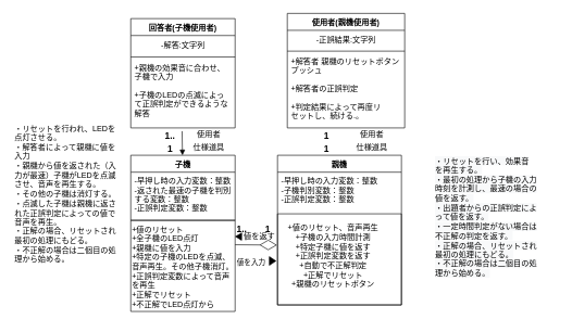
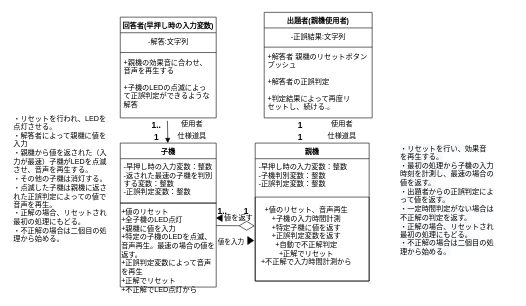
  <mxCell id="0" />
  <mxCell id="1" parent="0" />
- <mxCell id="2" value="回答者(子機使用者)" style="swimlane;fontStyle=1;align=center;verticalAlign=top;childLayout=stackLayout;horizontal=1;startSize=26;horizontalStack=0;resizeParent=1;resizeParentMax=0;resizeLast=0;collapsible=1;marginBottom=0;" parent="1" vertex="1"><mxGeometry x="200" y="28" width="160" height="168" as="geometry" /></mxCell>
+ <mxCell id="2" value="回答者(早押し時の入力変数)" style="swimlane;fontStyle=1;align=center;verticalAlign=top;childLayout=stackLayout;horizontal=1;startSize=26;horizontalStack=0;resizeParent=1;resizeParentMax=0;resizeLast=0;collapsible=1;marginBottom=0;" parent="1" vertex="1"><mxGeometry x="200" y="28" width="160" height="168" as="geometry" /></mxCell>
  <mxCell id="3" value="-解答:文字列" style="text;html=1;align=center;verticalAlign=middle;resizable=0;points=[];autosize=1;strokeColor=none;fillColor=none;" parent="2" vertex="1"><mxGeometry y="26" width="160" height="30" as="geometry" /></mxCell>
  <mxCell id="4" value="" style="line;strokeWidth=1;fillColor=none;align=left;verticalAlign=middle;spacingTop=-1;spacingLeft=3;spacingRight=3;rotatable=0;labelPosition=right;points=[];portConstraint=eastwest;strokeColor=inherit;" parent="2" vertex="1"><mxGeometry y="56" width="160" height="6" as="geometry" /></mxCell>
- <mxCell id="5" value="+親機の効果音に合わせ、&#10;子機で入力&#10;&#10;+子機のLEDの点滅によっ&#10;て正誤判定ができるような&#10;解答" style="text;strokeColor=none;fillColor=none;align=left;verticalAlign=top;spacingLeft=4;spacingRight=4;overflow=hidden;rotatable=0;points=[[0,0.5],[1,0.5]];portConstraint=eastwest;" parent="2" vertex="1"><mxGeometry y="62" width="160" height="106" as="geometry" /></mxCell>
+ <mxCell id="5" value="+親機の効果音に合わせ、&#10;音声を再生する&#10;&#10;+子機のLEDの点滅によっ&#10;て正誤判定ができるような&#10;解答" style="text;strokeColor=none;fillColor=none;align=left;verticalAlign=top;spacingLeft=4;spacingRight=4;overflow=hidden;rotatable=0;points=[[0,0.5],[1,0.5]];portConstraint=eastwest;" parent="2" vertex="1"><mxGeometry y="62" width="160" height="106" as="geometry" /></mxCell>
  <mxCell id="6" value="子機" style="swimlane;fontStyle=1;align=center;verticalAlign=top;childLayout=stackLayout;horizontal=1;startSize=26;horizontalStack=0;resizeParent=1;resizeParentMax=0;resizeLast=0;collapsible=1;marginBottom=0;" parent="1" vertex="1"><mxGeometry x="200" y="238" width="160" height="100" as="geometry" /></mxCell>
  <mxCell id="7" value="-早押し時の入力変数：整数&#10;-返された最速の子機を判別&#10;する変数：整数&#10;-正誤判定変数：整数" style="text;strokeColor=none;fillColor=none;align=left;verticalAlign=top;spacingLeft=4;spacingRight=4;overflow=hidden;rotatable=0;points=[[0,0.5],[1,0.5]];portConstraint=eastwest;" parent="6" vertex="1"><mxGeometry y="26" width="160" height="74" as="geometry" /></mxCell>
  <mxCell id="8" value="" style="line;strokeWidth=1;fillColor=none;align=left;verticalAlign=middle;spacingTop=-1;spacingLeft=3;spacingRight=3;rotatable=0;labelPosition=right;points=[];portConstraint=eastwest;strokeColor=inherit;" parent="6" vertex="1"><mxGeometry y="100" width="160" as="geometry" /></mxCell>
- <mxCell id="9" value="使用者(親機使用者)" style="swimlane;fontStyle=1;align=center;verticalAlign=top;childLayout=stackLayout;horizontal=1;startSize=26;horizontalStack=0;resizeParent=1;resizeParentMax=0;resizeLast=0;collapsible=1;marginBottom=0;" parent="1" vertex="1"><mxGeometry x="440" y="20" width="180" height="176" as="geometry" /></mxCell>
+ <mxCell id="9" value="出題者(親機使用者)" style="swimlane;fontStyle=1;align=center;verticalAlign=top;childLayout=stackLayout;horizontal=1;startSize=26;horizontalStack=0;resizeParent=1;resizeParentMax=0;resizeLast=0;collapsible=1;marginBottom=0;" parent="1" vertex="1"><mxGeometry x="440" y="20" width="180" height="176" as="geometry" /></mxCell>
  <mxCell id="10" value="-正誤結果:文字列" style="text;html=1;align=center;verticalAlign=middle;resizable=0;points=[];autosize=1;strokeColor=none;fillColor=none;" parent="9" vertex="1"><mxGeometry y="26" width="180" height="30" as="geometry" /></mxCell>
  <mxCell id="11" value="" style="line;strokeWidth=1;fillColor=none;align=left;verticalAlign=middle;spacingTop=-1;spacingLeft=3;spacingRight=3;rotatable=0;labelPosition=right;points=[];portConstraint=eastwest;strokeColor=inherit;" parent="9" vertex="1"><mxGeometry y="56" width="180" height="4" as="geometry" /></mxCell>
  <mxCell id="12" value="+解答者 親機のリセットボタン&#10;プッシュ&#10;&#10;+解答者の正誤判定&#10;&#10;+判定結果によって再度リ&#10;セットし、続ける.。" style="text;strokeColor=none;fillColor=none;align=left;verticalAlign=top;spacingLeft=4;spacingRight=4;overflow=hidden;rotatable=0;points=[[0,0.5],[1,0.5]];portConstraint=eastwest;" parent="9" vertex="1"><mxGeometry y="60" width="180" height="116" as="geometry" /></mxCell>
  <mxCell id="13" value="・リセットを行われ、LEDを&lt;br style=&quot;padding: 0px; margin: 0px;&quot;&gt;点灯させる。&lt;br style=&quot;padding: 0px; margin: 0px;&quot;&gt;・解答者によって親機に値を&lt;br style=&quot;padding: 0px; margin: 0px;&quot;&gt;入力&lt;br style=&quot;padding: 0px; margin: 0px;&quot;&gt;・親機から値を返された（入&lt;br style=&quot;padding: 0px; margin: 0px;&quot;&gt;力が最速）子機がLEDを点滅&lt;br style=&quot;padding: 0px; margin: 0px;&quot;&gt;させ、音声を再生する。&lt;br style=&quot;padding: 0px; margin: 0px;&quot;&gt;・その他の子機は消灯する。&lt;br style=&quot;padding: 0px; margin: 0px;&quot;&gt;・点滅した子機は親機に返さ&lt;br style=&quot;padding: 0px; margin: 0px;&quot;&gt;れた正誤判定によっての値で&lt;br style=&quot;padding: 0px; margin: 0px;&quot;&gt;音声を再生。&lt;br style=&quot;padding: 0px; margin: 0px;&quot;&gt;・正解の場合、リセットされ&lt;br style=&quot;padding: 0px; margin: 0px;&quot;&gt;最初の処理にもどる。&lt;br style=&quot;padding: 0px; margin: 0px;&quot;&gt;・不正解の場合は二個目の処&lt;br style=&quot;padding: 0px; margin: 0px;&quot;&gt;理から始める。&lt;div style=&quot;padding: 0px; margin: 0px;&quot;&gt;&lt;br style=&quot;padding: 0px; margin: 0px; color: rgb(0, 0, 0); font-family: Helvetica; font-size: 12px; font-style: normal; font-variant-ligatures: normal; font-variant-caps: normal; font-weight: 400; letter-spacing: normal; orphans: 2; text-align: left; text-indent: 0px; text-transform: none; widows: 2; word-spacing: 0px; -webkit-text-stroke-width: 0px; background-color: rgb(248, 249, 250); text-decoration-thickness: initial; text-decoration-style: initial; text-decoration-color: initial;&quot;&gt;&#10;&#10;&lt;/div&gt;" style="text;whiteSpace=wrap;html=1;" parent="1" vertex="1"><mxGeometry x="20" y="183" width="190" height="280" as="geometry" /></mxCell>
  <mxCell id="14" value="&lt;span style=&quot;color: rgb(0, 0, 0); font-family: Helvetica; font-size: 12px; font-style: normal; font-variant-ligatures: normal; font-variant-caps: normal; font-weight: 400; letter-spacing: normal; orphans: 2; text-align: left; text-indent: 0px; text-transform: none; widows: 2; word-spacing: 0px; -webkit-text-stroke-width: 0px; background-color: rgb(248, 249, 250); text-decoration-thickness: initial; text-decoration-style: initial; text-decoration-color: initial; float: none; display: inline !important;&quot;&gt;・リセットを行い、効果音&lt;/span&gt;&lt;br style=&quot;padding: 0px; margin: 0px; color: rgb(0, 0, 0); font-family: Helvetica; font-size: 12px; font-style: normal; font-variant-ligatures: normal; font-variant-caps: normal; font-weight: 400; letter-spacing: normal; orphans: 2; text-align: left; text-indent: 0px; text-transform: none; widows: 2; word-spacing: 0px; -webkit-text-stroke-width: 0px; background-color: rgb(248, 249, 250); text-decoration-thickness: initial; text-decoration-style: initial; text-decoration-color: initial;&quot;&gt;&lt;span style=&quot;color: rgb(0, 0, 0); font-family: Helvetica; font-size: 12px; font-style: normal; font-variant-ligatures: normal; font-variant-caps: normal; font-weight: 400; letter-spacing: normal; orphans: 2; text-align: left; text-indent: 0px; text-transform: none; widows: 2; word-spacing: 0px; -webkit-text-stroke-width: 0px; background-color: rgb(248, 249, 250); text-decoration-thickness: initial; text-decoration-style: initial; text-decoration-color: initial; float: none; display: inline !important;&quot;&gt;を再生する。&lt;/span&gt;&lt;br style=&quot;padding: 0px; margin: 0px; color: rgb(0, 0, 0); font-family: Helvetica; font-size: 12px; font-style: normal; font-variant-ligatures: normal; font-variant-caps: normal; font-weight: 400; letter-spacing: normal; orphans: 2; text-align: left; text-indent: 0px; text-transform: none; widows: 2; word-spacing: 0px; -webkit-text-stroke-width: 0px; background-color: rgb(248, 249, 250); text-decoration-thickness: initial; text-decoration-style: initial; text-decoration-color: initial;&quot;&gt;&lt;span style=&quot;color: rgb(0, 0, 0); font-family: Helvetica; font-size: 12px; font-style: normal; font-variant-ligatures: normal; font-variant-caps: normal; font-weight: 400; letter-spacing: normal; orphans: 2; text-align: left; text-indent: 0px; text-transform: none; widows: 2; word-spacing: 0px; -webkit-text-stroke-width: 0px; background-color: rgb(248, 249, 250); text-decoration-thickness: initial; text-decoration-style: initial; text-decoration-color: initial; float: none; display: inline !important;&quot;&gt;・最初の処理から子機の入力&lt;/span&gt;&lt;br style=&quot;padding: 0px; margin: 0px; color: rgb(0, 0, 0); font-family: Helvetica; font-size: 12px; font-style: normal; font-variant-ligatures: normal; font-variant-caps: normal; font-weight: 400; letter-spacing: normal; orphans: 2; text-align: left; text-indent: 0px; text-transform: none; widows: 2; word-spacing: 0px; -webkit-text-stroke-width: 0px; background-color: rgb(248, 249, 250); text-decoration-thickness: initial; text-decoration-style: initial; text-decoration-color: initial;&quot;&gt;&lt;span style=&quot;color: rgb(0, 0, 0); font-family: Helvetica; font-size: 12px; font-style: normal; font-variant-ligatures: normal; font-variant-caps: normal; font-weight: 400; letter-spacing: normal; orphans: 2; text-align: left; text-indent: 0px; text-transform: none; widows: 2; word-spacing: 0px; -webkit-text-stroke-width: 0px; background-color: rgb(248, 249, 250); text-decoration-thickness: initial; text-decoration-style: initial; text-decoration-color: initial; float: none; display: inline !important;&quot;&gt;時刻を計測し、最速の場合の&lt;/span&gt;&lt;br style=&quot;padding: 0px; margin: 0px; color: rgb(0, 0, 0); font-family: Helvetica; font-size: 12px; font-style: normal; font-variant-ligatures: normal; font-variant-caps: normal; font-weight: 400; letter-spacing: normal; orphans: 2; text-align: left; text-indent: 0px; text-transform: none; widows: 2; word-spacing: 0px; -webkit-text-stroke-width: 0px; background-color: rgb(248, 249, 250); text-decoration-thickness: initial; text-decoration-style: initial; text-decoration-color: initial;&quot;&gt;&lt;span style=&quot;color: rgb(0, 0, 0); font-family: Helvetica; font-size: 12px; font-style: normal; font-variant-ligatures: normal; font-variant-caps: normal; font-weight: 400; letter-spacing: normal; orphans: 2; text-align: left; text-indent: 0px; text-transform: none; widows: 2; word-spacing: 0px; -webkit-text-stroke-width: 0px; background-color: rgb(248, 249, 250); text-decoration-thickness: initial; text-decoration-style: initial; text-decoration-color: initial; float: none; display: inline !important;&quot;&gt;値を返す。&lt;/span&gt;&lt;br style=&quot;padding: 0px; margin: 0px; color: rgb(0, 0, 0); font-family: Helvetica; font-size: 12px; font-style: normal; font-variant-ligatures: normal; font-variant-caps: normal; font-weight: 400; letter-spacing: normal; orphans: 2; text-align: left; text-indent: 0px; text-transform: none; widows: 2; word-spacing: 0px; -webkit-text-stroke-width: 0px; background-color: rgb(248, 249, 250); text-decoration-thickness: initial; text-decoration-style: initial; text-decoration-color: initial;&quot;&gt;&lt;span style=&quot;color: rgb(0, 0, 0); font-family: Helvetica; font-size: 12px; font-style: normal; font-variant-ligatures: normal; font-variant-caps: normal; font-weight: 400; letter-spacing: normal; orphans: 2; text-align: left; text-indent: 0px; text-transform: none; widows: 2; word-spacing: 0px; -webkit-text-stroke-width: 0px; background-color: rgb(248, 249, 250); text-decoration-thickness: initial; text-decoration-style: initial; text-decoration-color: initial; float: none; display: inline !important;&quot;&gt;・出題者からの正誤判定によ&lt;/span&gt;&lt;br style=&quot;padding: 0px; margin: 0px; color: rgb(0, 0, 0); font-family: Helvetica; font-size: 12px; font-style: normal; font-variant-ligatures: normal; font-variant-caps: normal; font-weight: 400; letter-spacing: normal; orphans: 2; text-align: left; text-indent: 0px; text-transform: none; widows: 2; word-spacing: 0px; -webkit-text-stroke-width: 0px; background-color: rgb(248, 249, 250); text-decoration-thickness: initial; text-decoration-style: initial; text-decoration-color: initial;&quot;&gt;&lt;span style=&quot;color: rgb(0, 0, 0); font-family: Helvetica; font-size: 12px; font-style: normal; font-variant-ligatures: normal; font-variant-caps: normal; font-weight: 400; letter-spacing: normal; orphans: 2; text-align: left; text-indent: 0px; text-transform: none; widows: 2; word-spacing: 0px; -webkit-text-stroke-width: 0px; background-color: rgb(248, 249, 250); text-decoration-thickness: initial; text-decoration-style: initial; text-decoration-color: initial; float: none; display: inline !important;&quot;&gt;って値を返す。&lt;/span&gt;&lt;br style=&quot;padding: 0px; margin: 0px; color: rgb(0, 0, 0); font-family: Helvetica; font-size: 12px; font-style: normal; font-variant-ligatures: normal; font-variant-caps: normal; font-weight: 400; letter-spacing: normal; orphans: 2; text-align: left; text-indent: 0px; text-transform: none; widows: 2; word-spacing: 0px; -webkit-text-stroke-width: 0px; background-color: rgb(248, 249, 250); text-decoration-thickness: initial; text-decoration-style: initial; text-decoration-color: initial;&quot;&gt;&lt;span style=&quot;color: rgb(0, 0, 0); font-family: Helvetica; font-size: 12px; font-style: normal; font-variant-ligatures: normal; font-variant-caps: normal; font-weight: 400; letter-spacing: normal; orphans: 2; text-align: left; text-indent: 0px; text-transform: none; widows: 2; word-spacing: 0px; -webkit-text-stroke-width: 0px; background-color: rgb(248, 249, 250); text-decoration-thickness: initial; text-decoration-style: initial; text-decoration-color: initial; float: none; display: inline !important;&quot;&gt;・一定時間判定がない場合は&lt;/span&gt;&lt;br style=&quot;padding: 0px; margin: 0px; color: rgb(0, 0, 0); font-family: Helvetica; font-size: 12px; font-style: normal; font-variant-ligatures: normal; font-variant-caps: normal; font-weight: 400; letter-spacing: normal; orphans: 2; text-align: left; text-indent: 0px; text-transform: none; widows: 2; word-spacing: 0px; -webkit-text-stroke-width: 0px; background-color: rgb(248, 249, 250); text-decoration-thickness: initial; text-decoration-style: initial; text-decoration-color: initial;&quot;&gt;&lt;span style=&quot;color: rgb(0, 0, 0); font-family: Helvetica; font-size: 12px; font-style: normal; font-variant-ligatures: normal; font-variant-caps: normal; font-weight: 400; letter-spacing: normal; orphans: 2; text-align: left; text-indent: 0px; text-transform: none; widows: 2; word-spacing: 0px; -webkit-text-stroke-width: 0px; background-color: rgb(248, 249, 250); text-decoration-thickness: initial; text-decoration-style: initial; text-decoration-color: initial; float: none; display: inline !important;&quot;&gt;不正解の判定を返す。&lt;/span&gt;&lt;br style=&quot;padding: 0px; margin: 0px; color: rgb(0, 0, 0); font-family: Helvetica; font-size: 12px; font-style: normal; font-variant-ligatures: normal; font-variant-caps: normal; font-weight: 400; letter-spacing: normal; orphans: 2; text-align: left; text-indent: 0px; text-transform: none; widows: 2; word-spacing: 0px; -webkit-text-stroke-width: 0px; background-color: rgb(248, 249, 250); text-decoration-thickness: initial; text-decoration-style: initial; text-decoration-color: initial;&quot;&gt;&lt;span style=&quot;color: rgb(0, 0, 0); font-family: Helvetica; font-size: 12px; font-style: normal; font-variant-ligatures: normal; font-variant-caps: normal; font-weight: 400; letter-spacing: normal; orphans: 2; text-align: left; text-indent: 0px; text-transform: none; widows: 2; word-spacing: 0px; -webkit-text-stroke-width: 0px; background-color: rgb(248, 249, 250); text-decoration-thickness: initial; text-decoration-style: initial; text-decoration-color: initial; float: none; display: inline !important;&quot;&gt;・正解の場合、リセットされ&lt;/span&gt;&lt;br style=&quot;padding: 0px; margin: 0px; color: rgb(0, 0, 0); font-family: Helvetica; font-size: 12px; font-style: normal; font-variant-ligatures: normal; font-variant-caps: normal; font-weight: 400; letter-spacing: normal; orphans: 2; text-align: left; text-indent: 0px; text-transform: none; widows: 2; word-spacing: 0px; -webkit-text-stroke-width: 0px; background-color: rgb(248, 249, 250); text-decoration-thickness: initial; text-decoration-style: initial; text-decoration-color: initial;&quot;&gt;&lt;span style=&quot;color: rgb(0, 0, 0); font-family: Helvetica; font-size: 12px; font-style: normal; font-variant-ligatures: normal; font-variant-caps: normal; font-weight: 400; letter-spacing: normal; orphans: 2; text-align: left; text-indent: 0px; text-transform: none; widows: 2; word-spacing: 0px; -webkit-text-stroke-width: 0px; background-color: rgb(248, 249, 250); text-decoration-thickness: initial; text-decoration-style: initial; text-decoration-color: initial; float: none; display: inline !important;&quot;&gt;最初の処理にもどる。&lt;/span&gt;&lt;br style=&quot;padding: 0px; margin: 0px; color: rgb(0, 0, 0); font-family: Helvetica; font-size: 12px; font-style: normal; font-variant-ligatures: normal; font-variant-caps: normal; font-weight: 400; letter-spacing: normal; orphans: 2; text-align: left; text-indent: 0px; text-transform: none; widows: 2; word-spacing: 0px; -webkit-text-stroke-width: 0px; background-color: rgb(248, 249, 250); text-decoration-thickness: initial; text-decoration-style: initial; text-decoration-color: initial;&quot;&gt;&lt;span style=&quot;color: rgb(0, 0, 0); font-family: Helvetica; font-size: 12px; font-style: normal; font-variant-ligatures: normal; font-variant-caps: normal; font-weight: 400; letter-spacing: normal; orphans: 2; text-align: left; text-indent: 0px; text-transform: none; widows: 2; word-spacing: 0px; -webkit-text-stroke-width: 0px; background-color: rgb(248, 249, 250); text-decoration-thickness: initial; text-decoration-style: initial; text-decoration-color: initial; float: none; display: inline !important;&quot;&gt;・不正解の場合は二個目の処&lt;/span&gt;&lt;br style=&quot;padding: 0px; margin: 0px; color: rgb(0, 0, 0); font-family: Helvetica; font-size: 12px; font-style: normal; font-variant-ligatures: normal; font-variant-caps: normal; font-weight: 400; letter-spacing: normal; orphans: 2; text-align: left; text-indent: 0px; text-transform: none; widows: 2; word-spacing: 0px; -webkit-text-stroke-width: 0px; background-color: rgb(248, 249, 250); text-decoration-thickness: initial; text-decoration-style: initial; text-decoration-color: initial;&quot;&gt;&lt;span style=&quot;color: rgb(0, 0, 0); font-family: Helvetica; font-size: 12px; font-style: normal; font-variant-ligatures: normal; font-variant-caps: normal; font-weight: 400; letter-spacing: normal; orphans: 2; text-align: left; text-indent: 0px; text-transform: none; widows: 2; word-spacing: 0px; -webkit-text-stroke-width: 0px; background-color: rgb(248, 249, 250); text-decoration-thickness: initial; text-decoration-style: initial; text-decoration-color: initial; float: none; display: inline !important;&quot;&gt;理から始める。&lt;/span&gt;" style="text;whiteSpace=wrap;html=1;" parent="1" vertex="1"><mxGeometry x="665" y="233" width="190" height="210" as="geometry" /></mxCell>
  <mxCell id="15" value="" style="swimlane;startSize=0;" parent="1" vertex="1"><mxGeometry x="200" y="338" width="160" height="140" as="geometry"><mxRectangle x="160" y="460" width="50" height="40" as="alternateBounds" /></mxGeometry></mxCell>
- <mxCell id="16" value="+値のリセット&lt;br&gt;+全子機のLED点灯&lt;br&gt;+親機に値を入力&lt;br&gt;+特定の子機のLEDを点滅、音声再生。その他子機消灯。&lt;br&gt;+正誤判定変数によって音声を再生&lt;br&gt;+正解でリセット&lt;br&gt;+不正解でLED点灯から" style="text;whiteSpace=wrap;html=1;" parent="15" vertex="1"><mxGeometry width="160" height="150" as="geometry" /></mxCell>
+ <mxCell id="16" value="+値のリセット&lt;br&gt;+全子機のLED点灯&lt;br&gt;+親機に値を入力&lt;br&gt;+特定の子機のLEDを点滅、音声再生。最速の場合の値を返す。&lt;br&gt;+正誤判定変数によって音声を再生&lt;br&gt;+正解でリセット&lt;br&gt;+不正解でLED点灯から" style="text;whiteSpace=wrap;html=1;" parent="15" vertex="1"><mxGeometry width="160" height="150" as="geometry" /></mxCell>
  <mxCell id="17" value="使用者" style="text;html=1;strokeColor=none;fillColor=none;align=center;verticalAlign=middle;whiteSpace=wrap;rounded=0;" parent="1" vertex="1"><mxGeometry x="290" y="196" width="60" height="20" as="geometry" /></mxCell>
  <mxCell id="18" value="仕様道具" style="text;html=1;strokeColor=none;fillColor=none;align=center;verticalAlign=middle;whiteSpace=wrap;rounded=0;" parent="1" vertex="1"><mxGeometry x="290" y="216" width="60" height="20" as="geometry" /></mxCell>
  <mxCell id="19" value="使用者" style="text;html=1;strokeColor=none;fillColor=none;align=center;verticalAlign=middle;whiteSpace=wrap;rounded=0;" parent="1" vertex="1"><mxGeometry x="540" y="196" width="60" height="20" as="geometry" /></mxCell>
  <mxCell id="20" value="仕様道具" style="text;html=1;strokeColor=none;fillColor=none;align=center;verticalAlign=middle;whiteSpace=wrap;rounded=0;" parent="1" vertex="1"><mxGeometry x="540" y="216" width="60" height="20" as="geometry" /></mxCell>
  <mxCell id="21" value="親機" style="swimlane;fontStyle=1;align=center;verticalAlign=top;childLayout=stackLayout;horizontal=1;startSize=26;horizontalStack=0;resizeParent=1;resizeParentMax=0;resizeLast=0;collapsible=1;marginBottom=0;" parent="1" vertex="1"><mxGeometry x="425" y="238" width="190" height="230" as="geometry" /></mxCell>
  <mxCell id="22" value="-早押し時の入力変数：整数&#10;-子機判別変数：整数&#10;-正誤判定変数：整数" style="text;strokeColor=none;fillColor=none;align=left;verticalAlign=top;spacingLeft=4;spacingRight=4;overflow=hidden;rotatable=0;points=[[0,0.5],[1,0.5]];portConstraint=eastwest;" parent="21" vertex="1"><mxGeometry y="26" width="190" height="64" as="geometry" /></mxCell>
  <mxCell id="23" value="" style="swimlane;startSize=0;" parent="21" vertex="1"><mxGeometry y="90" width="190" height="140" as="geometry" /></mxCell>
- <mxCell id="24" value="&lt;span style=&quot;text-align: left;&quot;&gt;+値のリセット、音声再生&lt;/span&gt;&lt;br style=&quot;border-color: var(--border-color); text-align: left;&quot;&gt;&lt;span style=&quot;text-align: left;&quot;&gt;+子機の入力時間計測&lt;/span&gt;&lt;br style=&quot;border-color: var(--border-color); text-align: left;&quot;&gt;&lt;span style=&quot;text-align: left;&quot;&gt;+特定子機に値を返す&lt;/span&gt;&lt;br style=&quot;border-color: var(--border-color); text-align: left;&quot;&gt;&lt;span style=&quot;text-align: left;&quot;&gt;+正誤判定変数を返す&lt;/span&gt;&lt;br style=&quot;border-color: var(--border-color); text-align: left;&quot;&gt;&lt;span style=&quot;text-align: left;&quot;&gt;+自動で不正解判定&lt;/span&gt;&lt;br style=&quot;border-color: var(--border-color); text-align: left;&quot;&gt;&lt;span style=&quot;text-align: left;&quot;&gt;+正解でリセット&lt;/span&gt;&lt;br style=&quot;border-color: var(--border-color); text-align: left;&quot;&gt;&lt;span style=&quot;text-align: left;&quot;&gt;+親機のリセットボタン&lt;/span&gt;" style="text;html=1;align=center;verticalAlign=middle;resizable=0;points=[];autosize=1;strokeColor=none;fillColor=none;" parent="23" vertex="1"><mxGeometry y="10" width="170" height="110" as="geometry" /></mxCell>
+ <mxCell id="24" value="&lt;span style=&quot;text-align: left;&quot;&gt;+値のリセット、音声再生&lt;/span&gt;&lt;br style=&quot;border-color: var(--border-color); text-align: left;&quot;&gt;&lt;span style=&quot;text-align: left;&quot;&gt;+子機の入力時間計測&lt;/span&gt;&lt;br style=&quot;border-color: var(--border-color); text-align: left;&quot;&gt;&lt;span style=&quot;text-align: left;&quot;&gt;+特定子機に値を返す&lt;/span&gt;&lt;br style=&quot;border-color: var(--border-color); text-align: left;&quot;&gt;&lt;span style=&quot;text-align: left;&quot;&gt;+正誤判定変数を返す&lt;/span&gt;&lt;br style=&quot;border-color: var(--border-color); text-align: left;&quot;&gt;&lt;span style=&quot;text-align: left;&quot;&gt;+自動で不正解判定&lt;/span&gt;&lt;br style=&quot;border-color: var(--border-color); text-align: left;&quot;&gt;&lt;span style=&quot;text-align: left;&quot;&gt;+正解でリセット&lt;/span&gt;&lt;br style=&quot;border-color: var(--border-color); text-align: left;&quot;&gt;&lt;span style=&quot;text-align: left;&quot;&gt;+不正解で入力時間計測から&lt;/span&gt;" style="text;html=1;align=center;verticalAlign=middle;resizable=0;points=[];autosize=1;strokeColor=none;fillColor=none;" parent="23" vertex="1"><mxGeometry y="10" width="170" height="110" as="geometry" /></mxCell>
  <mxCell id="25" value="&lt;font style=&quot;font-size: 11px;&quot;&gt;値を入力&lt;/font&gt;" style="text;html=1;strokeColor=none;fillColor=none;align=center;verticalAlign=middle;whiteSpace=wrap;rounded=0;" parent="1" vertex="1"><mxGeometry x="360" y="388" width="50" height="30" as="geometry" /></mxCell>
  <mxCell id="26" value="値を返す" style="text;html=1;strokeColor=none;fillColor=none;align=center;verticalAlign=middle;whiteSpace=wrap;rounded=0;" parent="1" vertex="1"><mxGeometry x="370" y="348" width="55" height="30" as="geometry" /></mxCell>
  <mxCell id="27" value="" style="shape=mxgraph.arrows2.wedgeArrow;html=1;bendable=0;startWidth=5.614;fillColor=strokeColor;defaultFillColor=invert;defaultGradientColor=invert;rounded=0;exitX=0;exitY=0.5;exitDx=0;exitDy=0;entryX=1.004;entryY=0.166;entryDx=0;entryDy=0;entryPerimeter=0;" parent="1" source="26" target="16" edge="1"><mxGeometry width="100" height="100" relative="1" as="geometry"><mxPoint x="320" y="248" as="sourcePoint" /><mxPoint x="350" y="363" as="targetPoint" /><Array as="points"><mxPoint x="390" y="338" /><mxPoint x="370" y="358" /></Array></mxGeometry></mxCell>
  <mxCell id="28" value="" style="shape=mxgraph.arrows2.wedgeArrow;html=1;bendable=0;startWidth=6.599;fillColor=strokeColor;defaultFillColor=invert;defaultGradientColor=invert;rounded=0;" parent="1" edge="1"><mxGeometry width="100" height="100" relative="1" as="geometry"><mxPoint x="412.5" y="400.5" as="sourcePoint" /><mxPoint x="422.5" y="400.5" as="targetPoint" /><Array as="points"><mxPoint x="430" y="378" /><mxPoint x="410" y="398" /></Array></mxGeometry></mxCell>
  <mxCell id="29" value="&lt;span style=&quot;font-size: 14px;&quot;&gt;1..&lt;/span&gt;" style="text;strokeColor=none;fillColor=none;html=1;fontSize=24;fontStyle=1;verticalAlign=middle;align=center;" parent="1" vertex="1"><mxGeometry x="250" y="196" width="20" height="17" as="geometry" /></mxCell>
  <mxCell id="30" value="&lt;span style=&quot;font-size: 14px;&quot;&gt;1&lt;/span&gt;" style="text;strokeColor=none;fillColor=none;html=1;fontSize=24;fontStyle=1;verticalAlign=middle;align=center;" parent="1" vertex="1"><mxGeometry x="250" y="217.5" width="20" height="17" as="geometry" /></mxCell>
  <mxCell id="31" value="&lt;span style=&quot;font-size: 14px;&quot;&gt;1&lt;/span&gt;" style="text;strokeColor=none;fillColor=none;html=1;fontSize=24;fontStyle=1;verticalAlign=middle;align=center;" parent="1" vertex="1"><mxGeometry x="395" y="338" width="30" height="20" as="geometry" /></mxCell>
  <mxCell id="32" value="&lt;span style=&quot;font-size: 14px;&quot;&gt;1..&lt;/span&gt;" style="text;strokeColor=none;fillColor=none;html=1;fontSize=24;fontStyle=1;verticalAlign=middle;align=center;" parent="1" vertex="1"><mxGeometry x="360" y="339.5" width="20" height="17" as="geometry" /></mxCell>
  <mxCell id="33" value="&lt;span style=&quot;font-size: 14px;&quot;&gt;1&lt;/span&gt;" style="text;strokeColor=none;fillColor=none;html=1;fontSize=24;fontStyle=1;verticalAlign=middle;align=center;" parent="1" vertex="1"><mxGeometry x="490" y="197.5" width="20" height="17" as="geometry" /></mxCell>
  <mxCell id="34" value="&lt;span style=&quot;font-size: 14px;&quot;&gt;1&lt;/span&gt;" style="text;strokeColor=none;fillColor=none;html=1;fontSize=24;fontStyle=1;verticalAlign=middle;align=center;" parent="1" vertex="1"><mxGeometry x="490" y="217.5" width="20" height="17" as="geometry" /></mxCell>
  <mxCell id="35" value="" style="endArrow=diamondThin;endFill=0;endSize=24;html=1;rounded=0;fontSize=14;exitX=1;exitY=0.25;exitDx=0;exitDy=0;entryX=-0.004;entryY=0.343;entryDx=0;entryDy=0;entryPerimeter=0;" parent="1" source="16" target="23" edge="1"><mxGeometry width="160" relative="1" as="geometry"><mxPoint x="440" y="198" as="sourcePoint" /><mxPoint x="420" y="368" as="targetPoint" /></mxGeometry></mxCell>
  <mxCell id="36" value="" style="endArrow=block;html=1;rounded=0;fontSize=11;exitX=0.492;exitY=1.047;exitDx=0;exitDy=0;exitPerimeter=0;" parent="1" source="5" target="6" edge="1"><mxGeometry width="50" height="50" relative="1" as="geometry"><mxPoint x="410" y="348" as="sourcePoint" /><mxPoint x="460" y="298" as="targetPoint" /></mxGeometry></mxCell>
